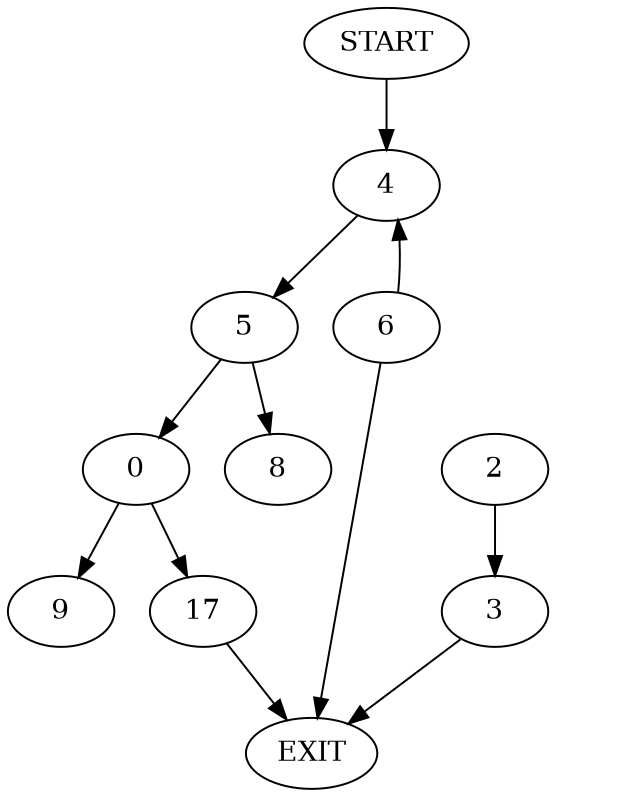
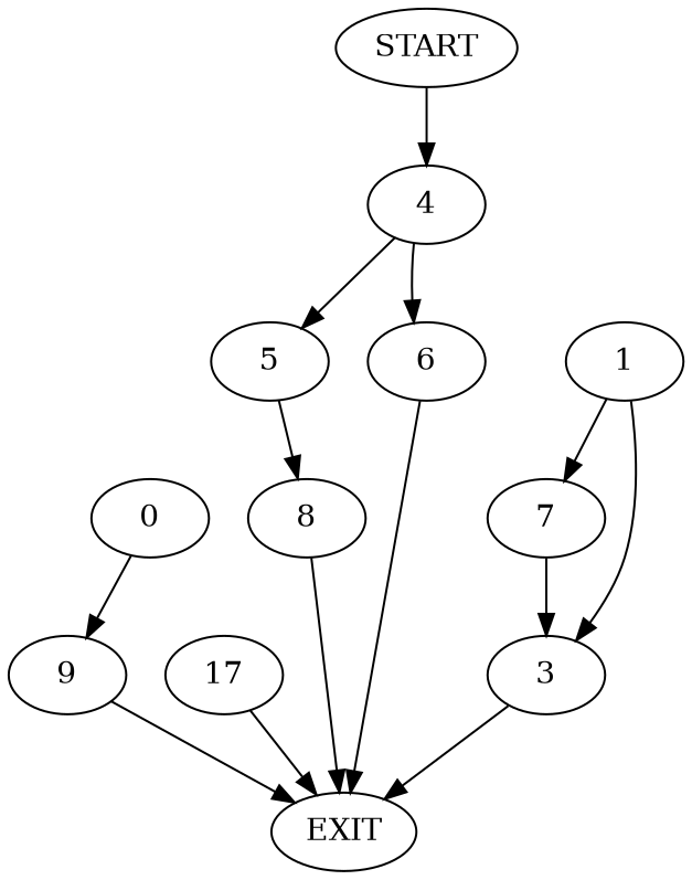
  digraph {
    n1 [label=START]
    4
-   2
+   1
+   2 [label=7]
    3
    5
    6
    n8 [label=EXIT]
    n9 [label=0]
    8
    9
    n12 [label=17]
    n1 -> 4
    4 -> 5
-   6 -> 4
+   4 -> 6
+   1 -> 2
+   1 -> 3
    2 -> 3
    3 -> n8
-   5 -> n9
    5 -> 8
    6 -> n8
    n9 -> 9
-   n9 -> n12
+   8 -> n8
+   9 -> n8
    n12 -> n8
  }
